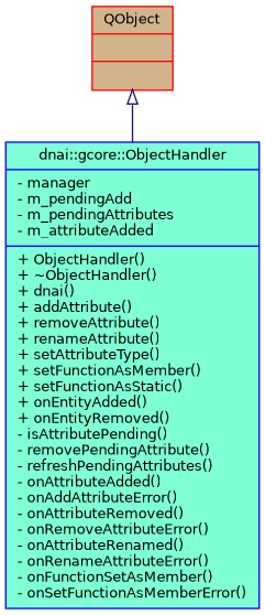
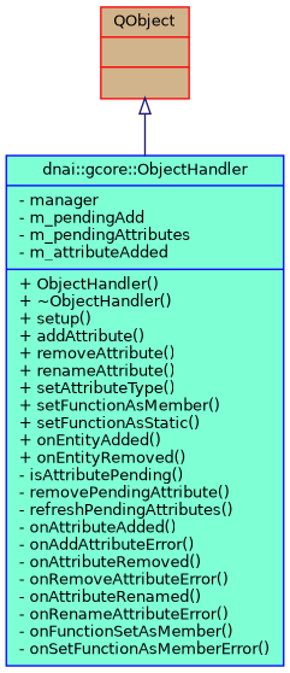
  digraph {
    node [fontname=Helvetica fontsize=10 shape=record style=filled]
-   n1 [color=blue fillcolor=aquamarine fontcolor=black height=0.2 label="{dnai::gcore::ObjectHandler\n|- manager\l- m_pendingAdd\l- m_pendingAttributes\l- m_attributeAdded\l|+ ObjectHandler()\l+ ~ObjectHandler()\l+ dnai()\l+ addAttribute()\l+ removeAttribute()\l+ renameAttribute()\l+ setAttributeType()\l+ setFunctionAsMember()\l+ setFunctionAsStatic()\l+ onEntityAdded()\l+ onEntityRemoved()\l- isAttributePending()\l- removePendingAttribute()\l- refreshPendingAttributes()\l- onAttributeAdded()\l- onAddAttributeError()\l- onAttributeRemoved()\l- onRemoveAttributeError()\l- onAttributeRenamed()\l- onRenameAttributeError()\l- onFunctionSetAsMember()\l- onSetFunctionAsMemberError()\l}" width=0.4]
+   n1 [color=blue fillcolor=aquamarine fontcolor=black height=0.2 label="{dnai::gcore::ObjectHandler\n|- manager\l- m_pendingAdd\l- m_pendingAttributes\l- m_attributeAdded\l|+ ObjectHandler()\l+ ~ObjectHandler()\l+ setup()\l+ addAttribute()\l+ removeAttribute()\l+ renameAttribute()\l+ setAttributeType()\l+ setFunctionAsMember()\l+ setFunctionAsStatic()\l+ onEntityAdded()\l+ onEntityRemoved()\l- isAttributePending()\l- removePendingAttribute()\l- refreshPendingAttributes()\l- onAttributeAdded()\l- onAddAttributeError()\l- onAttributeRemoved()\l- onRemoveAttributeError()\l- onAttributeRenamed()\l- onRenameAttributeError()\l- onFunctionSetAsMember()\l- onSetFunctionAsMemberError()\l}" width=0.4]
    n2 [color=red fillcolor=tan height=0.2 label="{QObject\n||}" width=0.4]
    n2 -> n1 [arrowtail=onormal color=midnightblue dir=back fontname=Helvetica fontsize=10 labelfontname=Helvetica labelfontsize=10 style=solid]
  }
